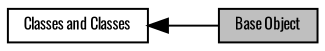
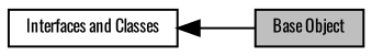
  digraph {
    rankdir=LR
    fontname=Oswald
    node [color=black fontname=Oswald fontsize=8 shape=record]
    n1 [fillcolor=grey75 fontcolor=black height=0.2 label="Base Object" style=filled width=0.4]
-   n2 [height=0.2 label="Classes and Classes" width=0.4]
+   n2 [height=0.2 label="Interfaces and Classes" width=0.4]
    n2 -> n1 [dir=back fontname=Oswald fontsize=8 labelfontname=Helvetica labelfontsize=8 shape=plaintext style=solid]
  }
